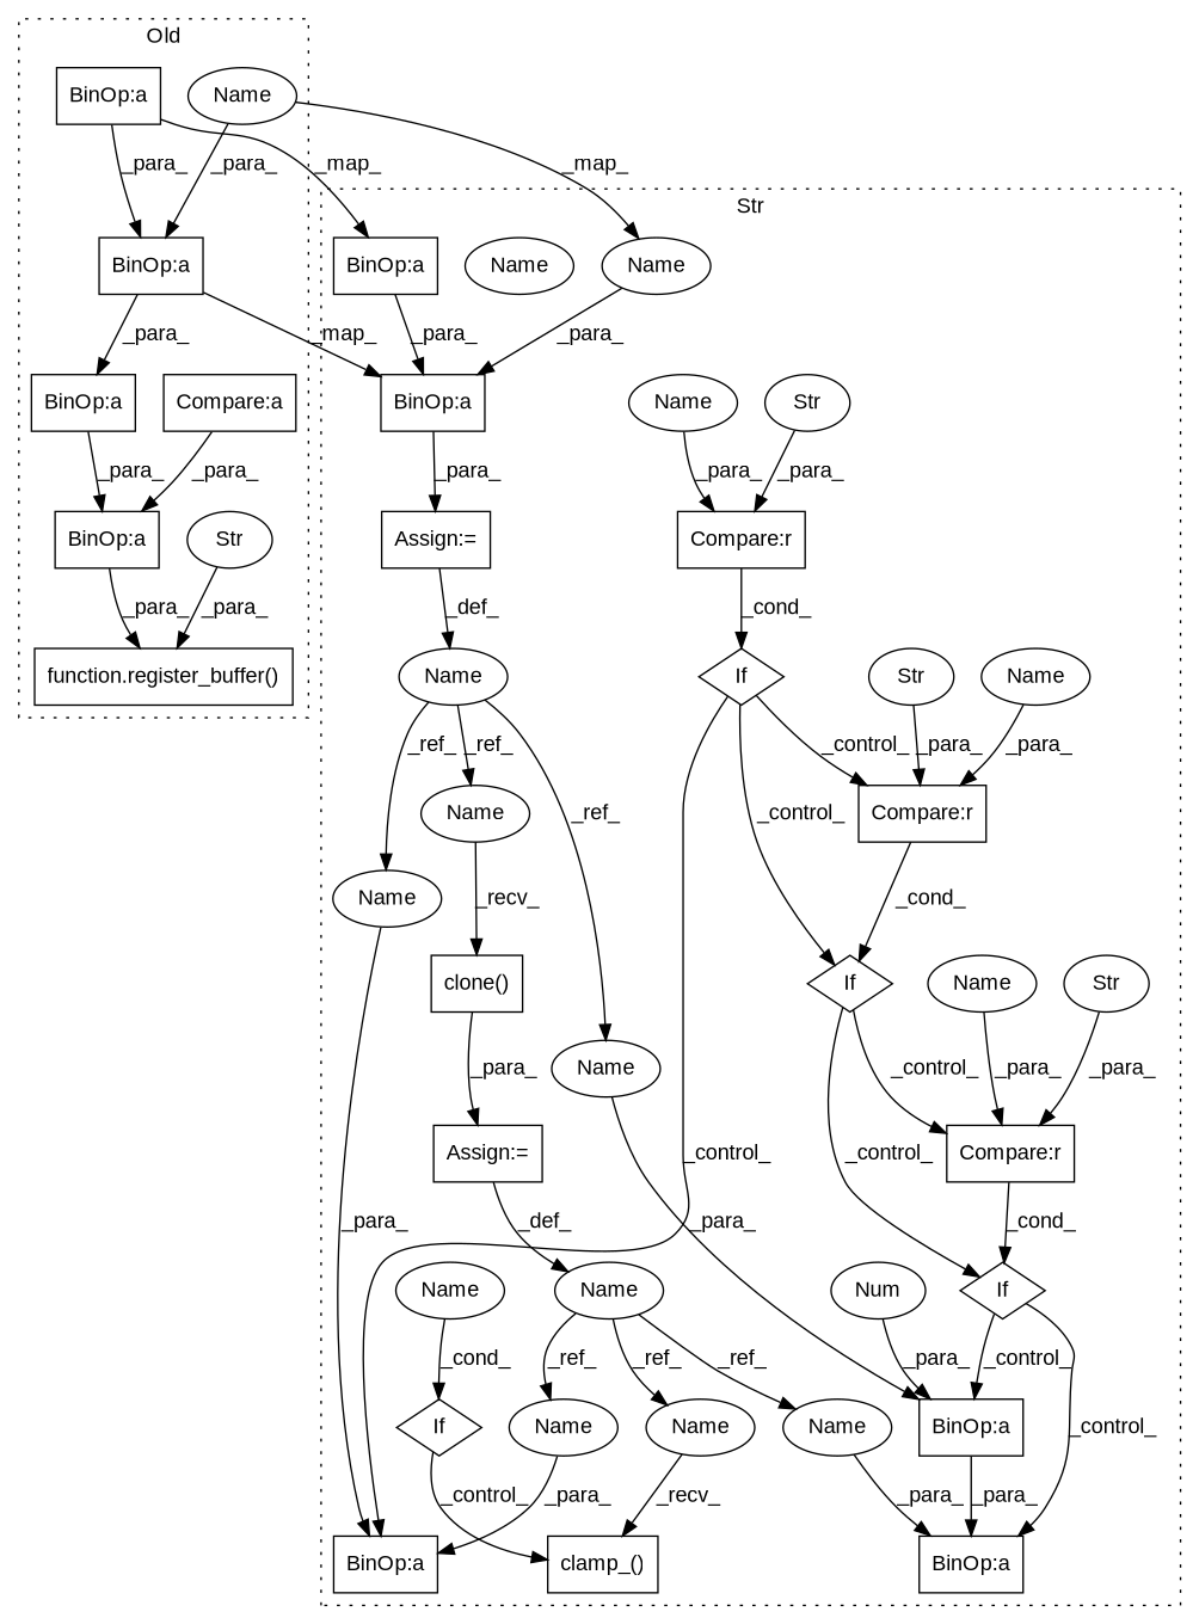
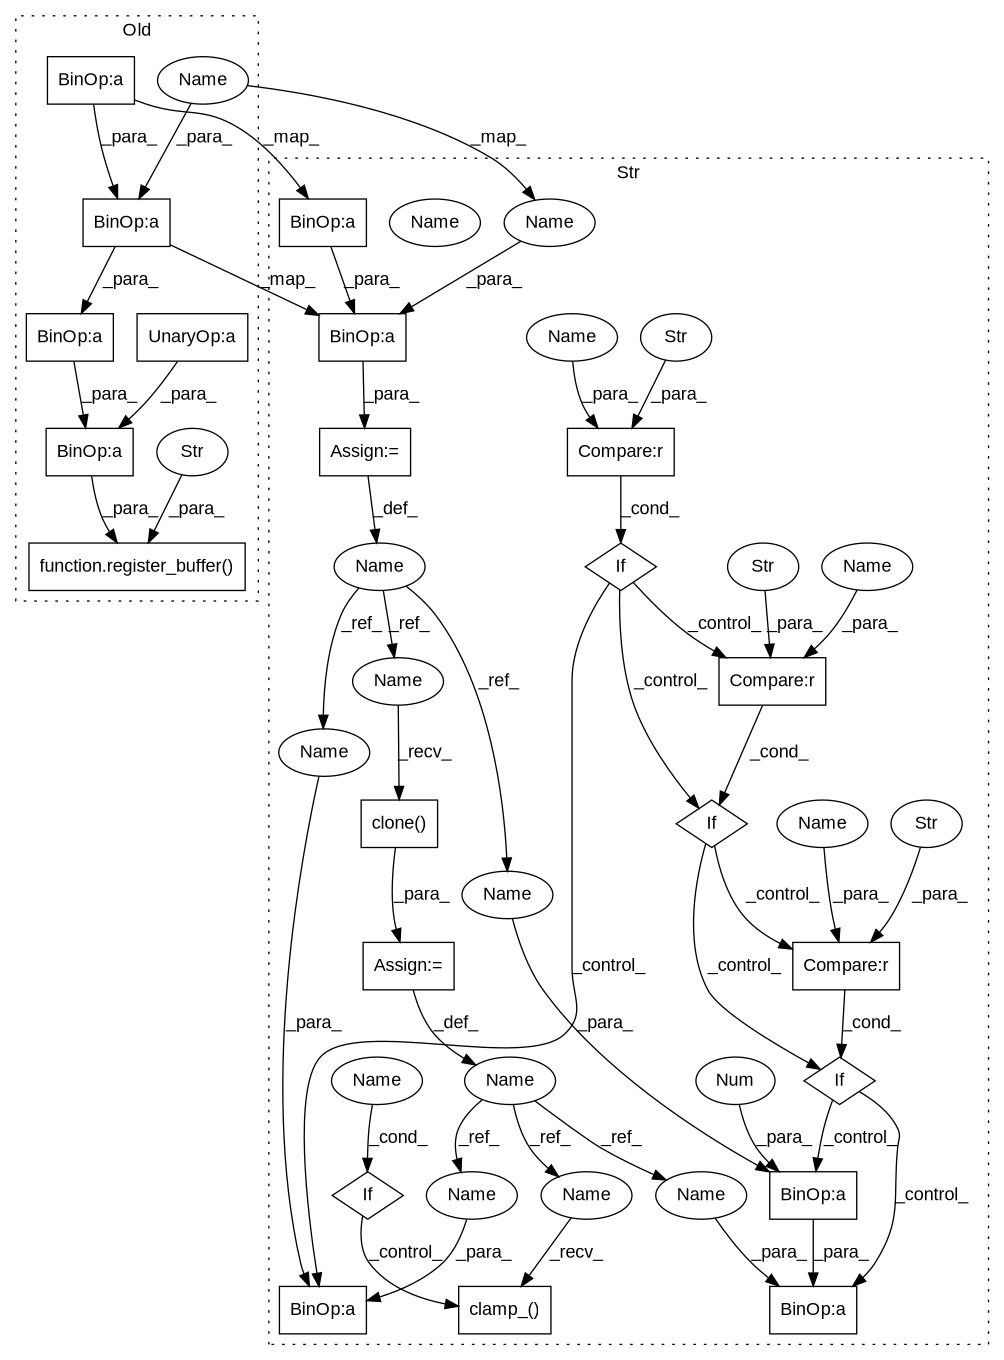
  digraph {
    fontname="Liberation Sans"
    node [a=87 fontname="Liberation Sans" l=3 s=18608 shape=ellipse]
    edge [fontname="Liberation Sans"]
    n1 [a=75 l="16,1" label="function.register_buffer()" s="18466,18583" shape=box]
-   n2 [a=61 l=1 label="Compare:a" s=18562 shape=box]
+   n2 [a=61 l=1 label="UnaryOp:a" s=18562 shape=box]
    n3 [a=82 label="BinOp:a" s=18517 shape=box]
    n4 [a=82 l=4 label="BinOp:a" s=18558 shape=box]
    n5 [a=66 l=16 label=Str s=18482]
    n6 [a=82 label="BinOp:a" s=18539 shape=box]
    n7 [a=82 label="BinOp:a" s=18534 shape=box]
    n8 [l=14 label=Name s=18520]
    n9 [a=96 label=If s=18515 shape=diamond]
    n10 [a=82 label="BinOp:a" s=18762 shape=box]
    n11 [a=96 l=0 label=If shape=diamond]
    n12 [a=82 label="BinOp:a" s=18755 shape=box]
    n13 [a=96 l=0 label=If s=18689 shape=diamond]
    n14 [a=76 l=1 label=Num s=18765]
    n15 [a=40 l=22 label="Compare:r" shape=box]
    n16 [a=66 l=9 label=Str s=18621]
    n17 [a=40 l=25 label="Compare:r" s=18518 shape=box]
    n18 [a=66 l=12 label=Str s=18531]
    n19 [a=40 l=21 label="Compare:r" s=18689 shape=box]
    n20 [a=66 l=8 label=Str s=18702]
    n21 [a=82 label="BinOp:a" s=18356 shape=box]
    n22 [a=82 label="BinOp:a" s=18351 shape=box]
    n23 [a=68 label="Assign:=" s=18334 shape=box]
    n24 [a=82 label="BinOp:a" s=18588 shape=box]
    n25 [l=17 label=Name s=18384]
    n26 [label=Name s=18331]
    n27 [a=75 l=45 label="clamp_()" s=18460 shape=box]
    n28 [a=96 label=If s=18424 shape=diamond]
    n29 [l=19 label=Name s=18427]
    n30 [a=68 label="Assign:=" s=18401 shape=box]
    n31 [a=75 l=11 label="clone()" s=18404 shape=box]
    n32 [label=Name s=18404]
    n33 [label=Name s=18759]
    n34 [label=Name s=18591]
    n35 [l=19 label=Name s=18427]
    n36 [l=17 label=Name s=18460]
    n37 [l=17 label=Name s=18571]
    n38 [l=17 label=Name s=18738]
    n39 [l=9 label=Name s=18689]
    n40 [l=9 label=Name s=18518]
    n41 [l=9 label=Name]
    n42 [l=14 label=Name s=18337]
    subgraph cluster_1 {
      label=Old
      style=dotted
      n1
      n2
      n3
      n4
      n5
      n6
      n7
      n8
    }
    subgraph cluster_2 {
      label=Str
      style=dotted
      n9
      n10
      n11
      n12
      n13
      n14
      n15
      n16
      n17
      n18
      n19
      n20
      n21
      n22
      n23
      n24
      n25
      n26
      n27
      n28
      n29
      n30
      n31
      n32
      n33
      n34
      n35
      n36
      n37
      n38
      n39
      n40
      n41
      n42
    }
    n2 -> n4 [label=_para_]
    n3 -> n4 [label=_para_]
    n4 -> n1 [label=_para_]
    n5 -> n1 [label=_para_]
    n6 -> n7 [label=_para_]
    n6 -> n21 [label=_map_]
    n7 -> n3 [label=_para_]
    n7 -> n22 [label=_map_]
    n8 -> n7 [label=_para_]
    n8 -> n42 [label=_map_]
    n9 -> n11 [label=_control_]
    n9 -> n15 [label=_control_]
    n9 -> n24 [label=_control_]
    n10 -> n12 [label=_para_]
    n11 -> n13 [label=_control_]
    n11 -> n19 [label=_control_]
    n13 -> n10 [label=_control_]
    n13 -> n12 [label=_control_]
    n14 -> n10 [label=_para_]
    n15 -> n11 [label=_cond_]
    n16 -> n15 [label=_para_]
    n17 -> n9 [label=_cond_]
    n18 -> n17 [label=_para_]
    n19 -> n13 [label=_cond_]
    n20 -> n19 [label=_para_]
    n21 -> n22 [label=_para_]
    n22 -> n23 [label=_para_]
    n23 -> n26 [label=_def_]
    n25 -> n36 [label=_ref_]
    n25 -> n37 [label=_ref_]
    n25 -> n38 [label=_ref_]
    n26 -> n32 [label=_ref_]
    n26 -> n33 [label=_ref_]
    n26 -> n34 [label=_ref_]
    n28 -> n27 [label=_control_]
    n30 -> n25 [label=_def_]
    n31 -> n30 [label=_para_]
    n32 -> n31 [label=_recv_]
    n33 -> n10 [label=_para_]
    n34 -> n24 [label=_para_]
    n35 -> n28 [label=_cond_]
    n36 -> n27 [label=_recv_]
    n37 -> n24 [label=_para_]
    n38 -> n12 [label=_para_]
    n39 -> n19 [label=_para_]
    n40 -> n17 [label=_para_]
    n41 -> n15 [label=_para_]
    n42 -> n22 [label=_para_]
  }
